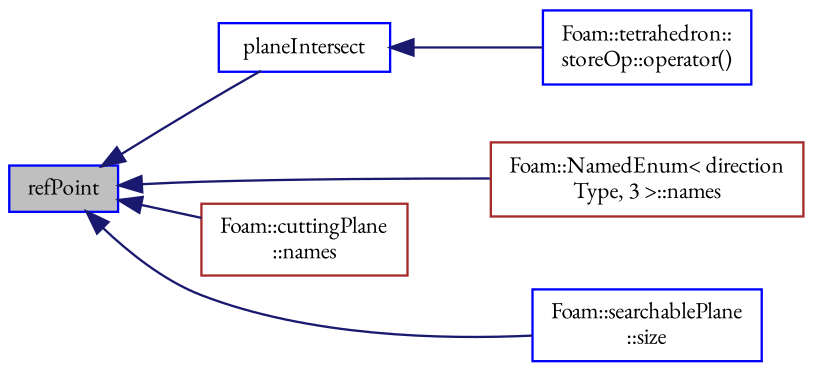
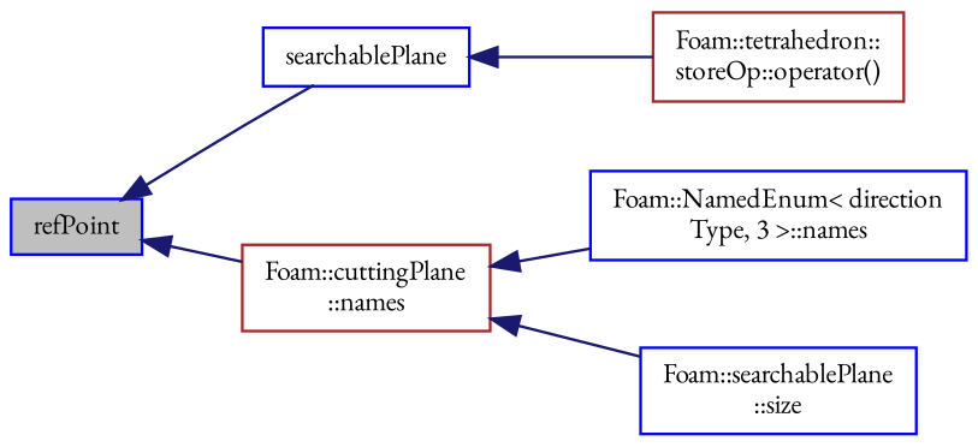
  digraph {
    fontname="EB Garamond"
    rankdir=LR
    node [color=blue fontname="EB Garamond" fontsize=10 shape=record]
    edge [color=midnightblue dir=back fontname="EB Garamond" fontsize=10 labelfontname=FreeSans labelfontsize=10 style=solid]
    n1 [fillcolor=grey75 fontcolor=black height=0.2 label=refPoint style=filled width=0.4]
-   n2 [color=brown height=0.2 label="Foam::NamedEnum\< direction\lType, 3 \>::names" width=0.4]
-   n3 [height=0.2 label=planeIntersect width=0.4]
+   n2 [height=0.2 label="Foam::NamedEnum\< direction\lType, 3 \>::names" width=0.4]
+   n3 [height=0.2 label=searchablePlane width=0.4]
    n4 [color=brown height=0.2 label="Foam::cuttingPlane\l::names" width=0.4]
    n5 [height=0.2 label="Foam::searchablePlane\l::size" width=0.4]
-   n6 [height=0.2 label="Foam::tetrahedron::\lstoreOp::operator()" width=0.4]
-   n1 -> n2
+   n6 [color=brown height=0.2 label="Foam::tetrahedron::\lstoreOp::operator()" width=0.4]
+   n4 -> n2
    n1 -> n3
    n1 -> n4
-   n1 -> n5
+   n4 -> n5
    n3 -> n6
  }
